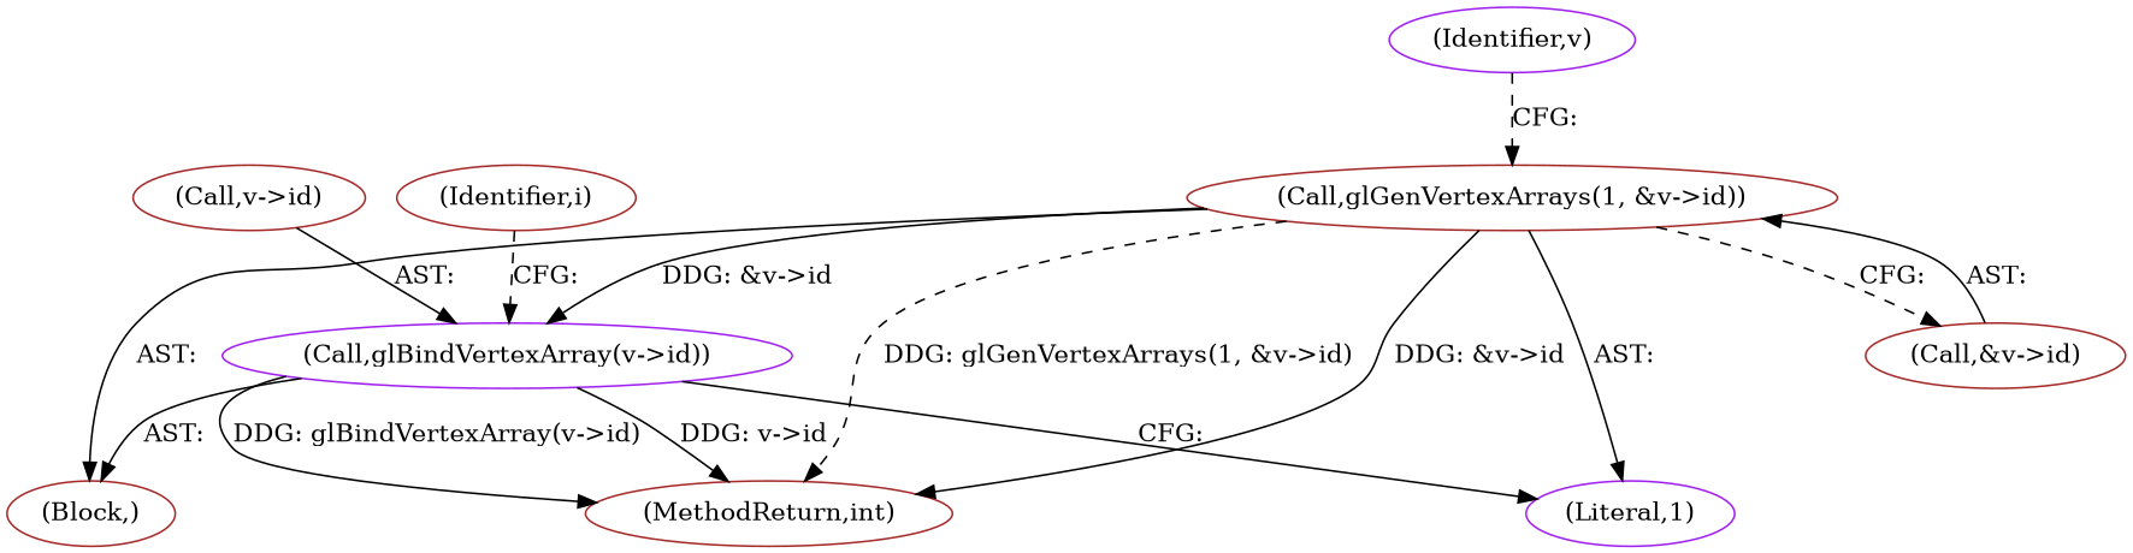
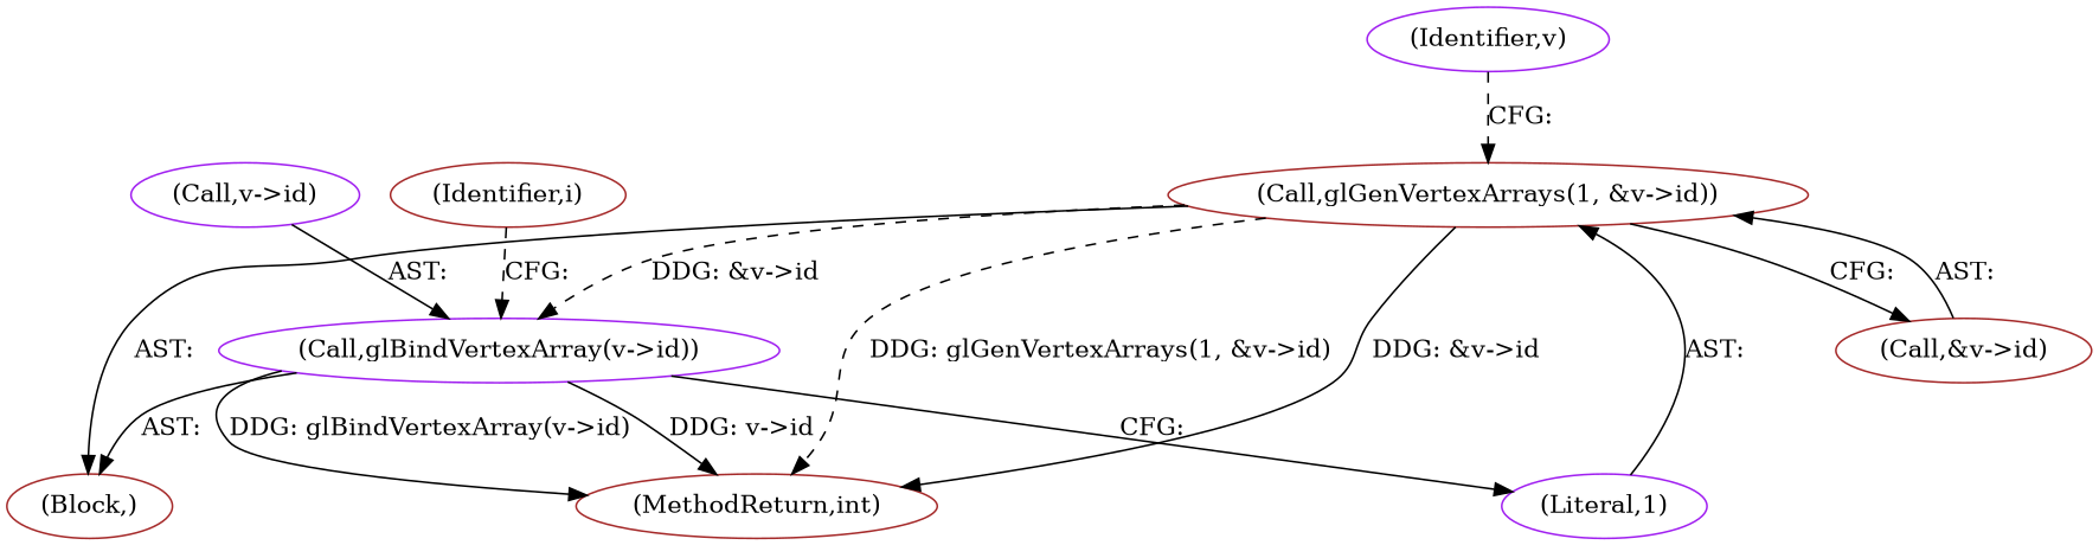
  digraph {
    node [color=brown]
    edge [style=solid]
    n1 [label="(Call,glGenVertexArrays(1, &v->id))"]
    n2 [color=purple label="(Call,glBindVertexArray(v->id))"]
    n3 [label="(Block,)"]
    n4 [label="(MethodReturn,int)"]
    n5 [label="(Call,&v->id)"]
    n6 [color=purple label="(Literal,1)"]
-   n7 [label="(Call,v->id)"]
+   n7 [color=purple label="(Call,v->id)"]
    n8 [label="(Identifier,i)"]
    n9 [color=purple label="(Identifier,v)"]
-   n1 -> n2 [label="DDG: &v->id"]
+   n1 -> n2 [label="DDG: &v->id" style=dashed]
    n1 -> n3 [label="AST: "]
    n1 -> n4 [label="DDG: glGenVertexArrays(1, &v->id)" style=dashed]
    n1 -> n4 [label="DDG: &v->id"]
-   n1 -> n5 [label="CFG: " style=dashed]
+   n1 -> n5 [label="CFG: "]
    n2 -> n3 [label="AST: "]
    n2 -> n4 [label="DDG: glBindVertexArray(v->id)"]
    n2 -> n4 [label="DDG: v->id"]
    n2 -> n6 [label="CFG: "]
    n5 -> n1 [label="AST: "]
-   n1 -> n6 [label="AST: "]
+   n6 -> n1 [label="AST: "]
    n7 -> n2 [label="AST: "]
    n8 -> n2 [label="CFG: " style=dashed]
    n9 -> n1 [label="CFG: " style=dashed]
  }
